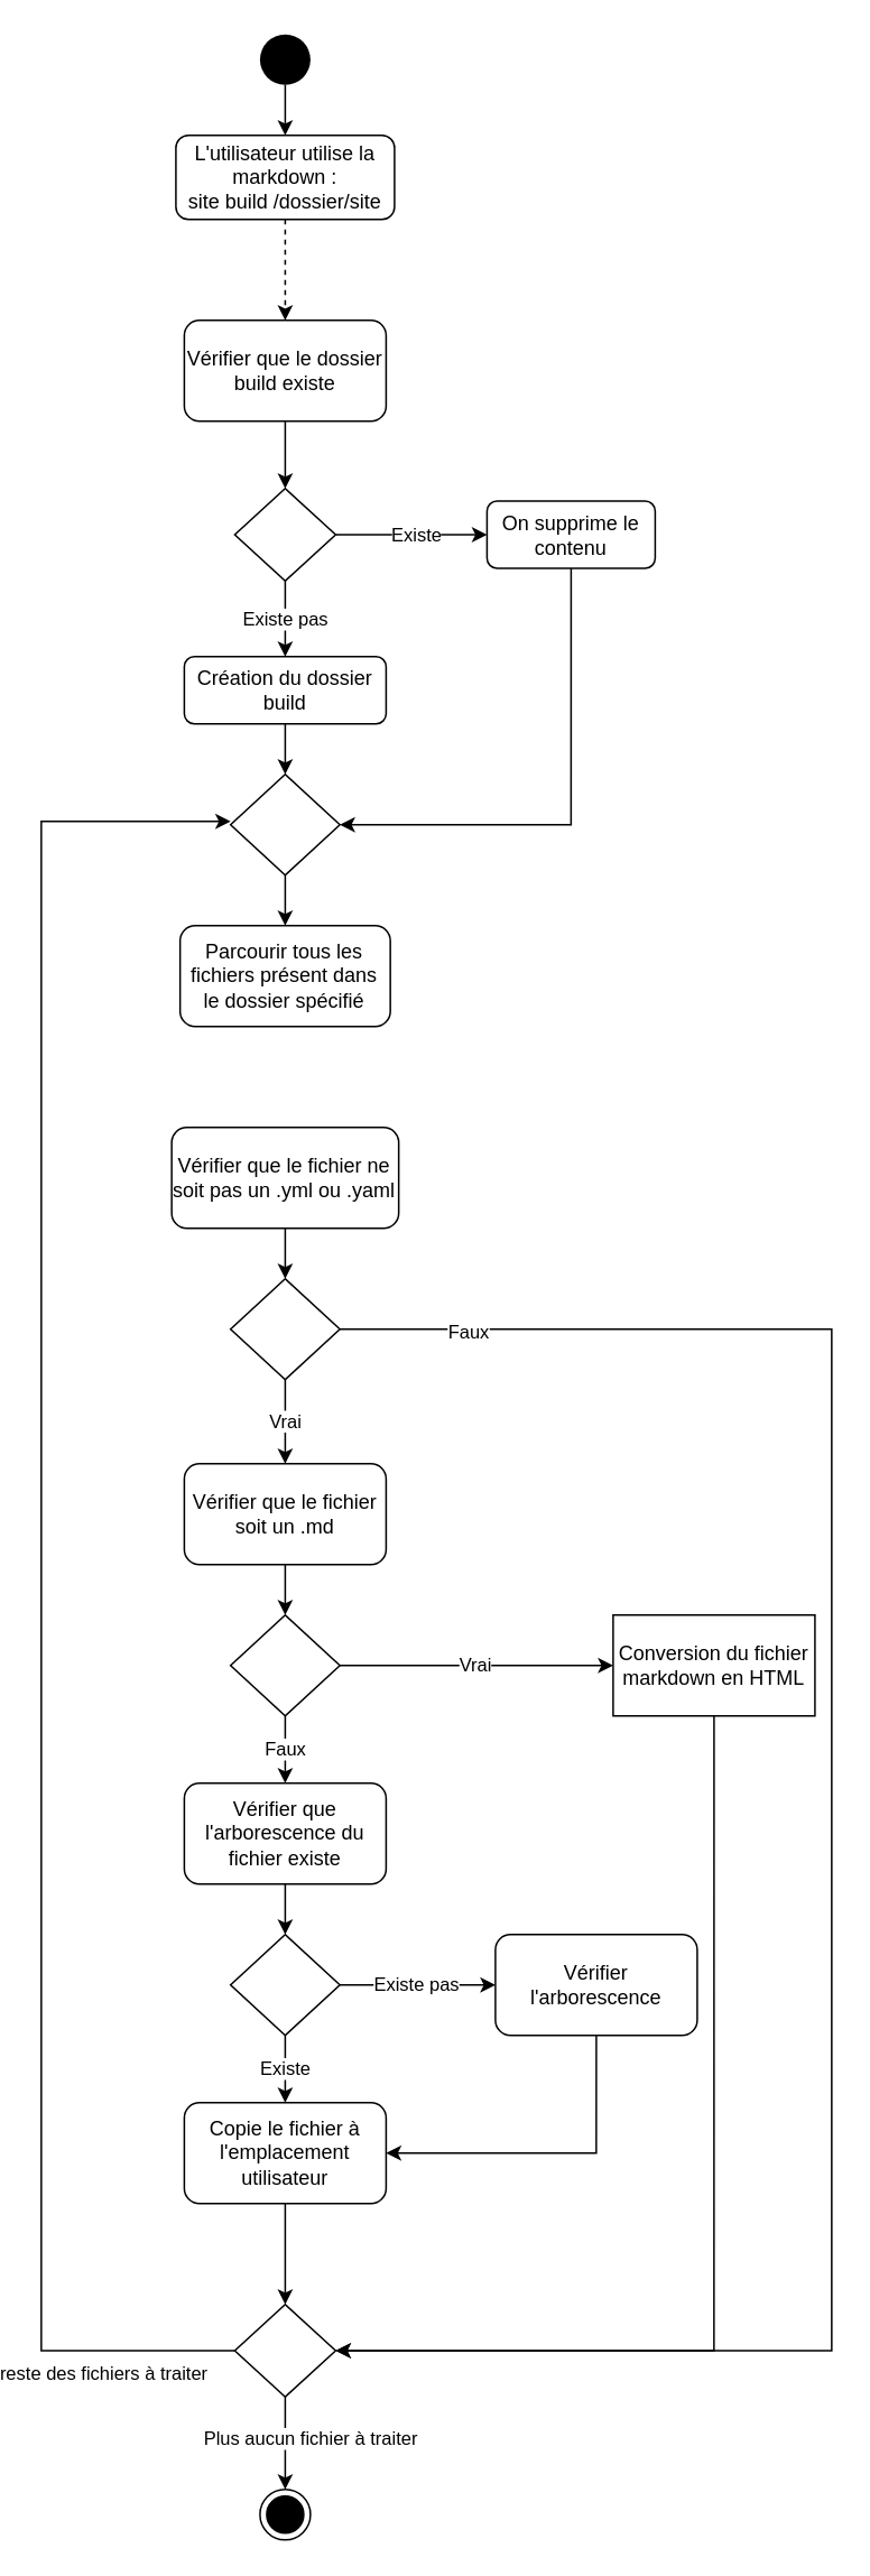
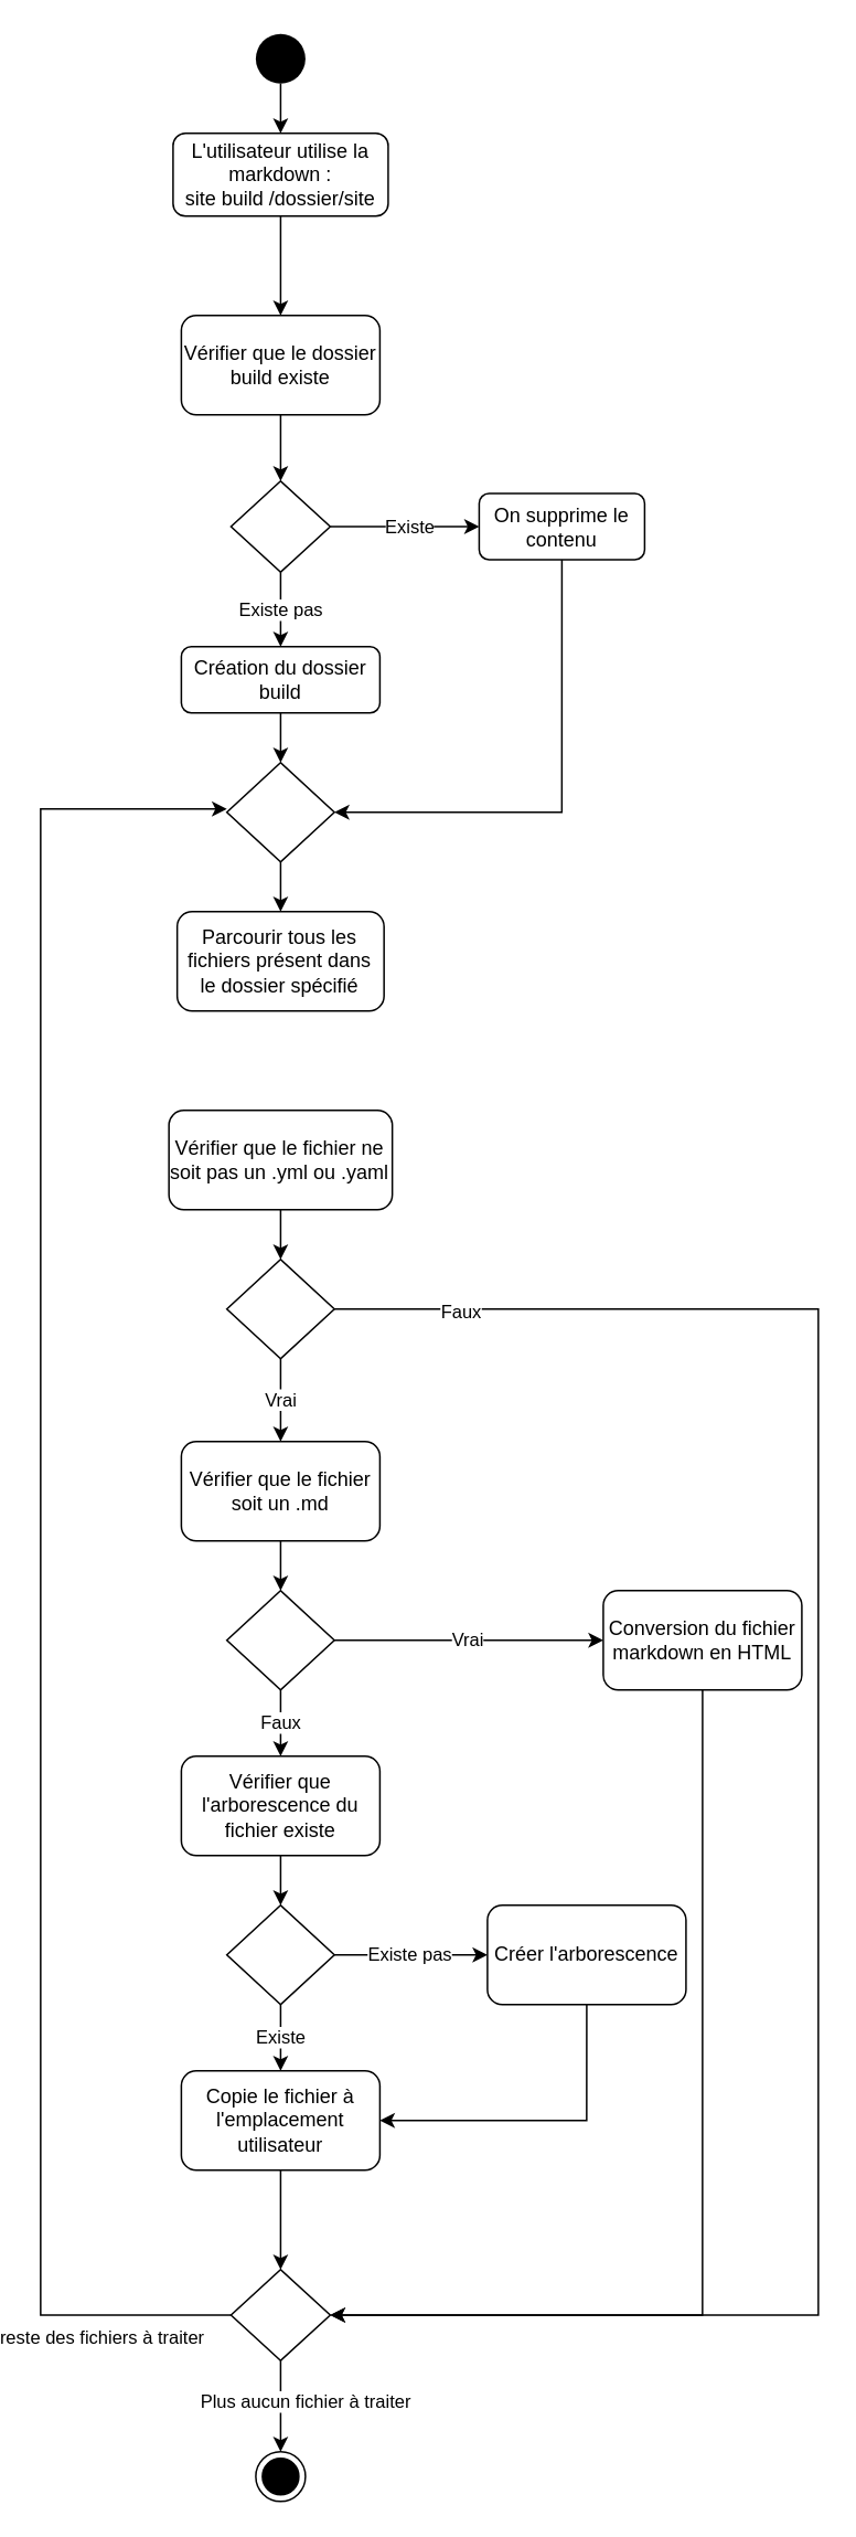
  <mxCell id="0" />
  <mxCell id="1" parent="0" />
- <mxCell id="2" style="edgeStyle=orthogonalEdgeStyle;rounded=0;orthogonalLoop=1;jettySize=auto;html=1;exitX=0.5;exitY=1;exitDx=0;exitDy=0;entryX=0.5;entryY=0;entryDx=0;entryDy=0;dashed=1;" parent="1" source="3" target="17" edge="1"><mxGeometry relative="1" as="geometry" /></mxCell>
+ <mxCell id="2" style="edgeStyle=orthogonalEdgeStyle;rounded=0;orthogonalLoop=1;jettySize=auto;html=1;exitX=0.5;exitY=1;exitDx=0;exitDy=0;entryX=0.5;entryY=0;entryDx=0;entryDy=0;" parent="1" source="3" target="17" edge="1"><mxGeometry relative="1" as="geometry" /></mxCell>
  <mxCell id="3" value="L'utilisateur utilise la markdown :&lt;br&gt;site build /dossier/site" style="rounded=1;whiteSpace=wrap;html=1;fontSize=12;glass=0;strokeWidth=1;shadow=0;" parent="1" vertex="1"><mxGeometry x="100.94" y="80" width="130" height="50" as="geometry" /></mxCell>
  <mxCell id="4" value="Existe" style="edgeStyle=orthogonalEdgeStyle;rounded=0;orthogonalLoop=1;jettySize=auto;html=1;exitX=1;exitY=0.5;exitDx=0;exitDy=0;entryX=0;entryY=0.5;entryDx=0;entryDy=0;spacingTop=0;" parent="1" source="19" target="11" edge="1"><mxGeometry x="0.077" relative="1" as="geometry"><mxPoint x="235.94" y="354.17" as="sourcePoint" /><mxPoint x="300.94" y="354.17" as="targetPoint" /><mxPoint as="offset" /></mxGeometry></mxCell>
  <mxCell id="5" style="edgeStyle=orthogonalEdgeStyle;rounded=0;orthogonalLoop=1;jettySize=auto;html=1;exitX=0.5;exitY=1;exitDx=0;exitDy=0;entryX=0.5;entryY=0;entryDx=0;entryDy=0;" parent="1" source="6" target="29" edge="1"><mxGeometry relative="1" as="geometry" /></mxCell>
  <mxCell id="6" value="Création du dossier build" style="rounded=1;whiteSpace=wrap;html=1;fontSize=12;glass=0;strokeWidth=1;shadow=0;" parent="1" vertex="1"><mxGeometry x="105.94" y="390" width="120" height="40" as="geometry" /></mxCell>
  <mxCell id="7" style="edgeStyle=orthogonalEdgeStyle;rounded=0;orthogonalLoop=1;jettySize=auto;html=1;exitX=0.5;exitY=1;exitDx=0;exitDy=0;entryX=0.5;entryY=0;entryDx=0;entryDy=0;" parent="1" source="8" target="3" edge="1"><mxGeometry relative="1" as="geometry" /></mxCell>
  <mxCell id="8" value="" style="ellipse;fillColor=#000000;strokeColor=none;" parent="1" vertex="1"><mxGeometry x="150.94" y="20" width="30" height="30" as="geometry" /></mxCell>
  <mxCell id="9" value="" style="ellipse;html=1;shape=endState;fillColor=#000000;strokeColor=#000000;" parent="1" vertex="1"><mxGeometry x="150.94" y="1480" width="30" height="30" as="geometry" /></mxCell>
  <mxCell id="10" style="edgeStyle=orthogonalEdgeStyle;rounded=0;orthogonalLoop=1;jettySize=auto;html=1;exitX=0.5;exitY=1;exitDx=0;exitDy=0;entryX=1;entryY=0.5;entryDx=0;entryDy=0;" parent="1" source="11" target="29" edge="1"><mxGeometry relative="1" as="geometry" /></mxCell>
  <mxCell id="11" value="On supprime le contenu" style="rounded=1;whiteSpace=wrap;html=1;" parent="1" vertex="1"><mxGeometry x="285.94" y="297.5" width="100" height="40" as="geometry" /></mxCell>
  <mxCell id="12" style="edgeStyle=orthogonalEdgeStyle;rounded=0;orthogonalLoop=1;jettySize=auto;html=1;exitX=0.5;exitY=1;exitDx=0;exitDy=0;entryX=1;entryY=0.5;entryDx=0;entryDy=0;" parent="1" source="13" target="27" edge="1"><mxGeometry relative="1" as="geometry" /></mxCell>
- <mxCell id="13" value="Conversion du fichier markdown en HTML" style="whiteSpace=wrap;html=1;rounded=0;" parent="1" vertex="1"><mxGeometry x="360.94" y="960" width="120" height="60" as="geometry" /></mxCell>
+ <mxCell id="13" value="Conversion du fichier markdown en HTML" style="rounded=1;whiteSpace=wrap;html=1;" parent="1" vertex="1"><mxGeometry x="360.94" y="960" width="120" height="60" as="geometry" /></mxCell>
  <mxCell id="14" style="edgeStyle=orthogonalEdgeStyle;rounded=0;orthogonalLoop=1;jettySize=auto;html=1;exitX=0.5;exitY=1;exitDx=0;exitDy=0;entryX=0.5;entryY=0;entryDx=0;entryDy=0;" parent="1" source="15" target="27" edge="1"><mxGeometry relative="1" as="geometry" /></mxCell>
  <mxCell id="15" value="Copie le fichier à l'emplacement utilisateur" style="rounded=1;whiteSpace=wrap;html=1;" parent="1" vertex="1"><mxGeometry x="105.94" y="1250" width="120" height="60" as="geometry" /></mxCell>
  <mxCell id="16" value="" style="edgeStyle=orthogonalEdgeStyle;rounded=0;orthogonalLoop=1;jettySize=auto;html=1;entryX=0.5;entryY=0;entryDx=0;entryDy=0;" parent="1" source="17" target="19" edge="1"><mxGeometry relative="1" as="geometry"><mxPoint x="165.94" y="290" as="targetPoint" /></mxGeometry></mxCell>
  <mxCell id="17" value="Vérifier que le dossier build existe&lt;br&gt;" style="rounded=1;whiteSpace=wrap;html=1;" parent="1" vertex="1"><mxGeometry x="105.94" y="190" width="120" height="60" as="geometry" /></mxCell>
  <mxCell id="18" value="Existe pas" style="edgeStyle=orthogonalEdgeStyle;rounded=0;orthogonalLoop=1;jettySize=auto;html=1;exitX=0.5;exitY=1;exitDx=0;exitDy=0;entryX=0.5;entryY=0;entryDx=0;entryDy=0;" parent="1" source="19" target="6" edge="1"><mxGeometry relative="1" as="geometry" /></mxCell>
  <mxCell id="19" value="" style="rhombus;whiteSpace=wrap;html=1;" parent="1" vertex="1"><mxGeometry x="135.94" y="290" width="60" height="55" as="geometry" /></mxCell>
  <mxCell id="20" value="&lt;span style=&quot;&quot;&gt;Parcourir tous les fichiers présent dans le dossier spécifié&lt;/span&gt;" style="rounded=1;whiteSpace=wrap;html=1;" parent="1" vertex="1"><mxGeometry x="103.44" y="550" width="125" height="60" as="geometry" /></mxCell>
  <mxCell id="21" style="edgeStyle=orthogonalEdgeStyle;rounded=0;orthogonalLoop=1;jettySize=auto;html=1;exitX=0.5;exitY=1;exitDx=0;exitDy=0;" parent="1" source="9" target="9" edge="1"><mxGeometry relative="1" as="geometry" /></mxCell>
  <mxCell id="22" style="edgeStyle=orthogonalEdgeStyle;rounded=0;orthogonalLoop=1;jettySize=auto;html=1;exitX=0.5;exitY=1;exitDx=0;exitDy=0;entryX=0.5;entryY=0;entryDx=0;entryDy=0;" parent="1" source="23" target="35" edge="1"><mxGeometry relative="1" as="geometry" /></mxCell>
  <mxCell id="23" value="&lt;span style=&quot;&quot;&gt;Vérifier que le fichier ne soit pas un .yml ou .yaml&lt;br&gt;&lt;/span&gt;" style="rounded=1;whiteSpace=wrap;html=1;" parent="1" vertex="1"><mxGeometry x="98.44" y="670" width="135" height="60" as="geometry" /></mxCell>
  <mxCell id="24" style="edgeStyle=orthogonalEdgeStyle;rounded=0;orthogonalLoop=1;jettySize=auto;html=1;exitX=0;exitY=0.5;exitDx=0;exitDy=0;entryX=0;entryY=0.5;entryDx=0;entryDy=0;" parent="1" source="27" edge="1"><mxGeometry relative="1" as="geometry"><mxPoint x="126.12" y="1395.5" as="sourcePoint" /><mxPoint x="133.44" y="488" as="targetPoint" /><Array as="points"><mxPoint x="20.94" y="1398" /><mxPoint x="20.94" y="488" /></Array></mxGeometry></mxCell>
  <mxCell id="25" value="reste des fichiers à traiter" style="edgeLabel;html=1;align=center;verticalAlign=middle;resizable=0;points=[];" parent="24" vertex="1" connectable="0"><mxGeometry x="-0.834" relative="1" as="geometry"><mxPoint x="16" y="13" as="offset" /></mxGeometry></mxCell>
  <mxCell id="26" value="Plus aucun fichier à traiter" style="edgeStyle=orthogonalEdgeStyle;rounded=0;orthogonalLoop=1;jettySize=auto;html=1;exitX=0.5;exitY=1;exitDx=0;exitDy=0;entryX=0.5;entryY=0;entryDx=0;entryDy=0;" parent="1" source="27" target="9" edge="1"><mxGeometry x="-0.091" y="15" relative="1" as="geometry"><mxPoint as="offset" /></mxGeometry></mxCell>
  <mxCell id="27" value="" style="rhombus;whiteSpace=wrap;html=1;" parent="1" vertex="1"><mxGeometry x="135.94" y="1370" width="60" height="55" as="geometry" /></mxCell>
  <mxCell id="28" style="edgeStyle=orthogonalEdgeStyle;rounded=0;orthogonalLoop=1;jettySize=auto;html=1;exitX=0.5;exitY=1;exitDx=0;exitDy=0;entryX=0.5;entryY=0;entryDx=0;entryDy=0;" parent="1" source="29" target="20" edge="1"><mxGeometry relative="1" as="geometry" /></mxCell>
  <mxCell id="29" value="" style="rhombus;whiteSpace=wrap;html=1;" parent="1" vertex="1"><mxGeometry x="133.44" y="460" width="65" height="60" as="geometry" /></mxCell>
  <mxCell id="30" style="edgeStyle=orthogonalEdgeStyle;rounded=0;orthogonalLoop=1;jettySize=auto;html=1;exitX=0.5;exitY=1;exitDx=0;exitDy=0;entryX=0.5;entryY=0;entryDx=0;entryDy=0;" parent="1" source="31" target="45" edge="1"><mxGeometry relative="1" as="geometry" /></mxCell>
  <mxCell id="31" value="&lt;span style=&quot;&quot;&gt;Vérifier que l'arborescence du fichier existe&lt;/span&gt;" style="rounded=1;whiteSpace=wrap;html=1;" parent="1" vertex="1"><mxGeometry x="105.94" y="1060" width="120" height="60" as="geometry" /></mxCell>
  <mxCell id="32" style="edgeStyle=orthogonalEdgeStyle;rounded=0;orthogonalLoop=1;jettySize=auto;html=1;exitX=1;exitY=0.5;exitDx=0;exitDy=0;entryX=1;entryY=0.5;entryDx=0;entryDy=0;" parent="1" source="35" target="27" edge="1"><mxGeometry relative="1" as="geometry"><Array as="points"><mxPoint x="490.94" y="790" /><mxPoint x="490.94" y="1397" /></Array></mxGeometry></mxCell>
  <mxCell id="33" value="Faux" style="edgeLabel;html=1;align=center;verticalAlign=middle;resizable=0;points=[];" parent="32" vertex="1" connectable="0"><mxGeometry x="-0.872" y="-1" relative="1" as="geometry"><mxPoint as="offset" /></mxGeometry></mxCell>
  <mxCell id="34" value="Vrai" style="edgeStyle=orthogonalEdgeStyle;rounded=0;orthogonalLoop=1;jettySize=auto;html=1;exitX=0.5;exitY=1;exitDx=0;exitDy=0;entryX=0.5;entryY=0;entryDx=0;entryDy=0;" parent="1" source="35" target="37" edge="1"><mxGeometry relative="1" as="geometry" /></mxCell>
  <mxCell id="35" value="" style="rhombus;whiteSpace=wrap;html=1;" parent="1" vertex="1"><mxGeometry x="133.44" y="760" width="65" height="60" as="geometry" /></mxCell>
  <mxCell id="36" style="edgeStyle=orthogonalEdgeStyle;rounded=0;orthogonalLoop=1;jettySize=auto;html=1;exitX=0.5;exitY=1;exitDx=0;exitDy=0;entryX=0.5;entryY=0;entryDx=0;entryDy=0;" parent="1" source="37" target="40" edge="1"><mxGeometry relative="1" as="geometry" /></mxCell>
  <mxCell id="37" value="Vérifier que le fichier soit un .md" style="rounded=1;whiteSpace=wrap;html=1;" parent="1" vertex="1"><mxGeometry x="105.94" y="870" width="120" height="60" as="geometry" /></mxCell>
  <mxCell id="38" value="Vrai" style="edgeStyle=orthogonalEdgeStyle;rounded=0;orthogonalLoop=1;jettySize=auto;html=1;exitX=1;exitY=0.5;exitDx=0;exitDy=0;entryX=0;entryY=0.5;entryDx=0;entryDy=0;" parent="1" source="40" target="13" edge="1"><mxGeometry relative="1" as="geometry" /></mxCell>
  <mxCell id="39" value="Faux" style="edgeStyle=orthogonalEdgeStyle;rounded=0;orthogonalLoop=1;jettySize=auto;html=1;exitX=0.5;exitY=1;exitDx=0;exitDy=0;entryX=0.5;entryY=0;entryDx=0;entryDy=0;" parent="1" source="40" target="31" edge="1"><mxGeometry relative="1" as="geometry" /></mxCell>
  <mxCell id="40" value="" style="rhombus;whiteSpace=wrap;html=1;" parent="1" vertex="1"><mxGeometry x="133.44" y="960" width="65" height="60" as="geometry" /></mxCell>
  <mxCell id="41" style="edgeStyle=orthogonalEdgeStyle;rounded=0;orthogonalLoop=1;jettySize=auto;html=1;exitX=0.5;exitY=1;exitDx=0;exitDy=0;entryX=1;entryY=0.5;entryDx=0;entryDy=0;" parent="1" source="42" target="15" edge="1"><mxGeometry relative="1" as="geometry" /></mxCell>
- <mxCell id="42" value="Vérifier l'arborescence" style="rounded=1;whiteSpace=wrap;html=1;" parent="1" vertex="1"><mxGeometry x="290.94" y="1150" width="120" height="60" as="geometry" /></mxCell>
+ <mxCell id="42" value="Créer l'arborescence" style="rounded=1;whiteSpace=wrap;html=1;" parent="1" vertex="1"><mxGeometry x="290.94" y="1150" width="120" height="60" as="geometry" /></mxCell>
  <mxCell id="43" value="Existe pas" style="edgeStyle=orthogonalEdgeStyle;rounded=0;orthogonalLoop=1;jettySize=auto;html=1;exitX=1;exitY=0.5;exitDx=0;exitDy=0;entryX=0;entryY=0.5;entryDx=0;entryDy=0;" parent="1" source="45" target="42" edge="1"><mxGeometry relative="1" as="geometry" /></mxCell>
  <mxCell id="44" value="Existe" style="edgeStyle=orthogonalEdgeStyle;rounded=0;orthogonalLoop=1;jettySize=auto;html=1;exitX=0.5;exitY=1;exitDx=0;exitDy=0;entryX=0.5;entryY=0;entryDx=0;entryDy=0;" parent="1" source="45" target="15" edge="1"><mxGeometry relative="1" as="geometry" /></mxCell>
  <mxCell id="45" value="" style="rhombus;whiteSpace=wrap;html=1;" parent="1" vertex="1"><mxGeometry x="133.44" y="1150" width="65" height="60" as="geometry" /></mxCell>
